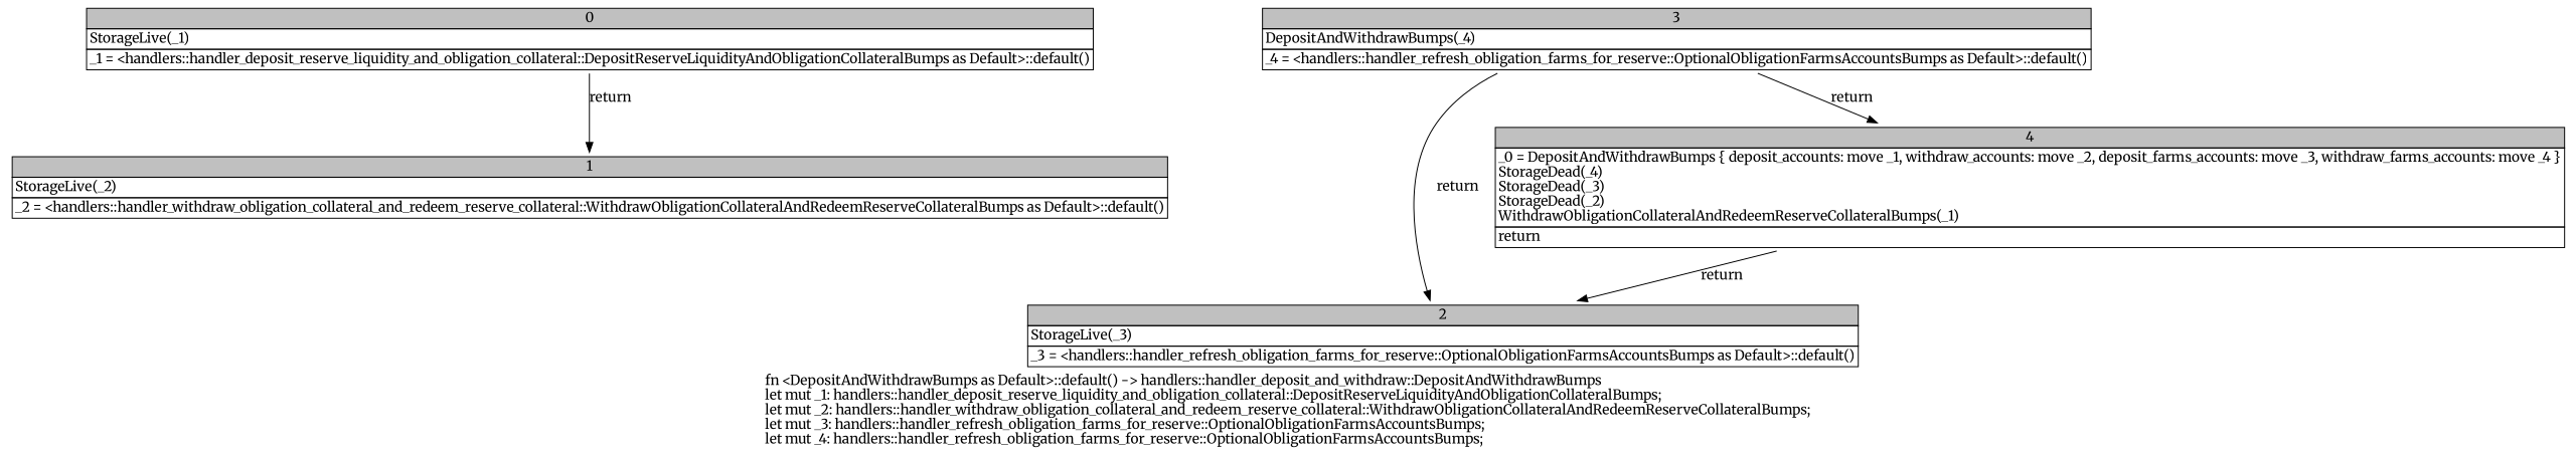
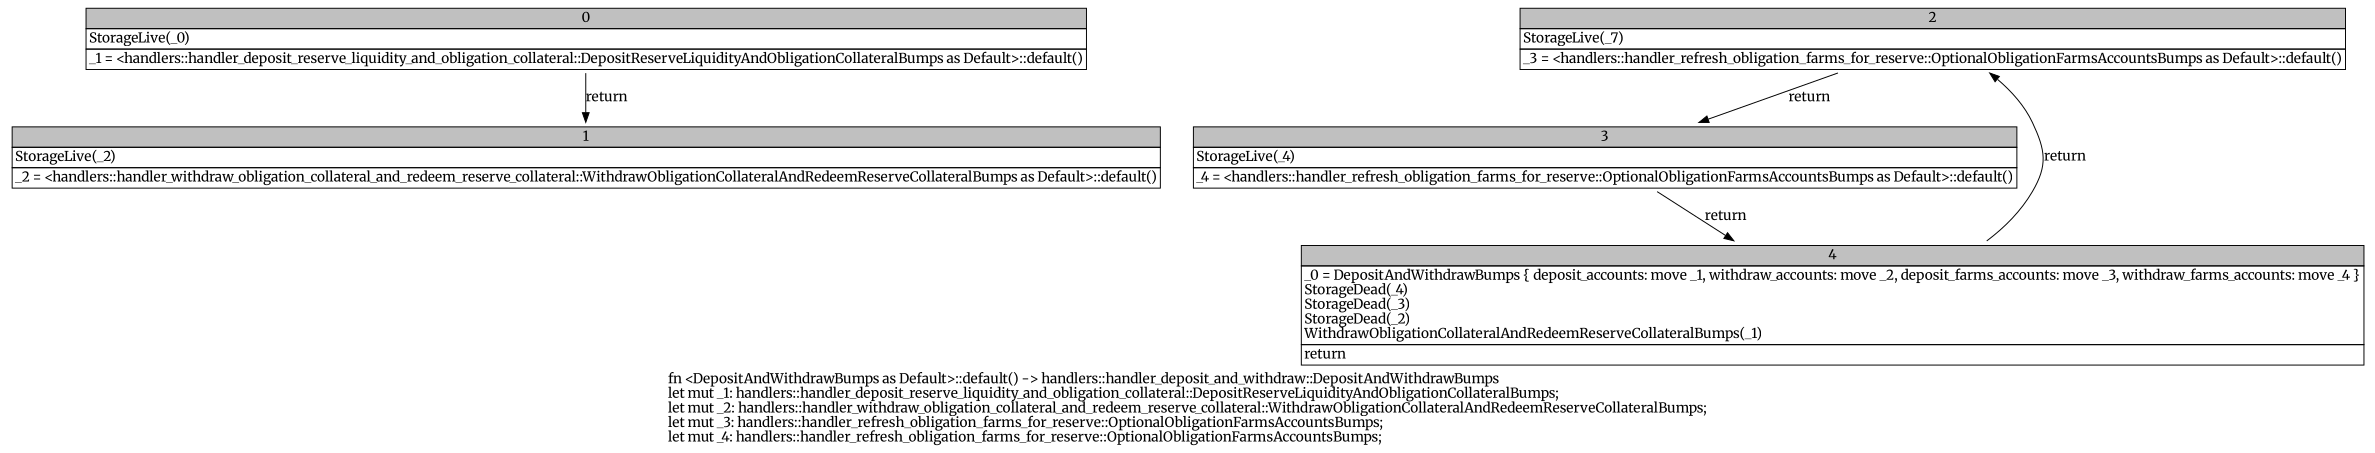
  digraph {
    fontname=Merriweather
    label=<fn &lt;DepositAndWithdrawBumps as Default&gt;::default() -&gt; handlers::handler_deposit_and_withdraw::DepositAndWithdrawBumps<br align="left"/>let mut _1: handlers::handler_deposit_reserve_liquidity_and_obligation_collateral::DepositReserveLiquidityAndObligationCollateralBumps;<br align="left"/>let mut _2: handlers::handler_withdraw_obligation_collateral_and_redeem_reserve_collateral::WithdrawObligationCollateralAndRedeemReserveCollateralBumps;<br align="left"/>let mut _3: handlers::handler_refresh_obligation_farms_for_reserve::OptionalObligationFarmsAccountsBumps;<br align="left"/>let mut _4: handlers::handler_refresh_obligation_farms_for_reserve::OptionalObligationFarmsAccountsBumps;<br align="left"/>>
    node [fontname=Merriweather shape=none]
    edge [fontname=Merriweather]
-   n1 [label=<<table border="0" cellborder="1" cellspacing="0"><tr><td bgcolor="gray" align="center" colspan="1">0</td></tr><tr><td align="left" balign="left">StorageLive(_1)<br/></td></tr><tr><td align="left">_1 = &lt;handlers::handler_deposit_reserve_liquidity_and_obligation_collateral::DepositReserveLiquidityAndObligationCollateralBumps as Default&gt;::default()</td></tr></table>>]
+   n1 [label=<<table border="0" cellborder="1" cellspacing="0"><tr><td bgcolor="gray" align="center" colspan="1">0</td></tr><tr><td align="left" balign="left">StorageLive(_0)<br/></td></tr><tr><td align="left">_1 = &lt;handlers::handler_deposit_reserve_liquidity_and_obligation_collateral::DepositReserveLiquidityAndObligationCollateralBumps as Default&gt;::default()</td></tr></table>>]
    n2 [label=<<table border="0" cellborder="1" cellspacing="0"><tr><td bgcolor="gray" align="center" colspan="1">1</td></tr><tr><td align="left" balign="left">StorageLive(_2)<br/></td></tr><tr><td align="left">_2 = &lt;handlers::handler_withdraw_obligation_collateral_and_redeem_reserve_collateral::WithdrawObligationCollateralAndRedeemReserveCollateralBumps as Default&gt;::default()</td></tr></table>>]
-   n3 [label=<<table border="0" cellborder="1" cellspacing="0"><tr><td bgcolor="gray" align="center" colspan="1">2</td></tr><tr><td align="left" balign="left">StorageLive(_3)<br/></td></tr><tr><td align="left">_3 = &lt;handlers::handler_refresh_obligation_farms_for_reserve::OptionalObligationFarmsAccountsBumps as Default&gt;::default()</td></tr></table>>]
-   n4 [label=<<table border="0" cellborder="1" cellspacing="0"><tr><td bgcolor="gray" align="center" colspan="1">3</td></tr><tr><td align="left" balign="left">DepositAndWithdrawBumps(_4)<br/></td></tr><tr><td align="left">_4 = &lt;handlers::handler_refresh_obligation_farms_for_reserve::OptionalObligationFarmsAccountsBumps as Default&gt;::default()</td></tr></table>>]
+   n3 [label=<<table border="0" cellborder="1" cellspacing="0"><tr><td bgcolor="gray" align="center" colspan="1">2</td></tr><tr><td align="left" balign="left">StorageLive(_7)<br/></td></tr><tr><td align="left">_3 = &lt;handlers::handler_refresh_obligation_farms_for_reserve::OptionalObligationFarmsAccountsBumps as Default&gt;::default()</td></tr></table>>]
+   n4 [label=<<table border="0" cellborder="1" cellspacing="0"><tr><td bgcolor="gray" align="center" colspan="1">3</td></tr><tr><td align="left" balign="left">StorageLive(_4)<br/></td></tr><tr><td align="left">_4 = &lt;handlers::handler_refresh_obligation_farms_for_reserve::OptionalObligationFarmsAccountsBumps as Default&gt;::default()</td></tr></table>>]
    n5 [label=<<table border="0" cellborder="1" cellspacing="0"><tr><td bgcolor="gray" align="center" colspan="1">4</td></tr><tr><td align="left" balign="left">_0 = DepositAndWithdrawBumps { deposit_accounts: move _1, withdraw_accounts: move _2, deposit_farms_accounts: move _3, withdraw_farms_accounts: move _4 }<br/>StorageDead(_4)<br/>StorageDead(_3)<br/>StorageDead(_2)<br/>WithdrawObligationCollateralAndRedeemReserveCollateralBumps(_1)<br/></td></tr><tr><td align="left">return</td></tr></table>>]
    n1 -> n2 [label=return]
-   n4 -> n3 [label=return]
+   n3 -> n4 [label=return]
    n4 -> n5 [label=return]
    n5 -> n3 [label=return]
  }
